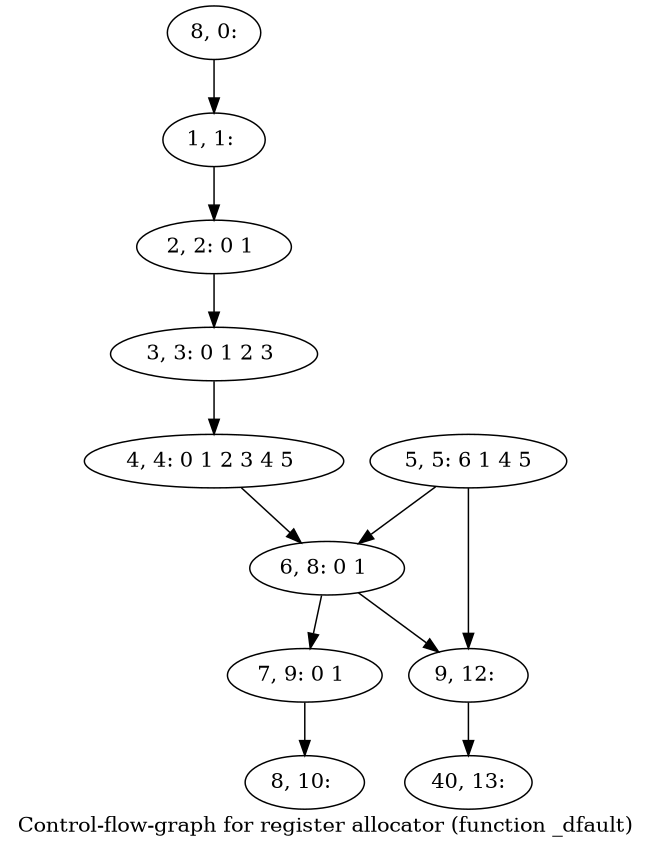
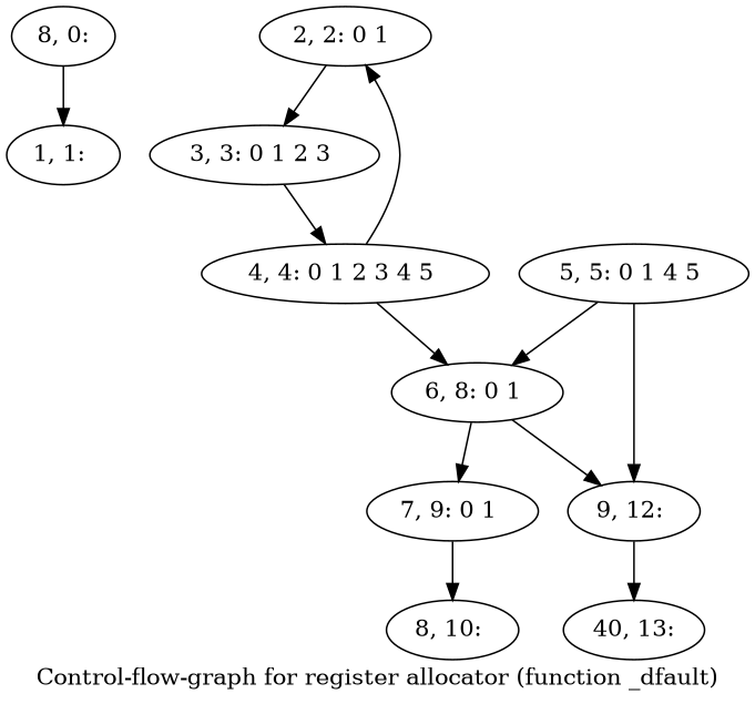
  digraph {
    label="Control-flow-graph for register allocator (function _dfault)"
    n1 [label="8, 0:"]
    n2 [label="1, 1: "]
    n3 [label="2, 2: 0 1 "]
    n4 [label="3, 3: 0 1 2 3 "]
    n5 [label="4, 4: 0 1 2 3 4 5 "]
    n6 [label="6, 8: 0 1 "]
-   n7 [label="5, 5: 6 1 4 5"]
+   n7 [label="5, 5: 0 1 4 5 "]
    n8 [label="9, 12: "]
    n9 [label="7, 9: 0 1 "]
    n10 [label="40, 13:"]
    n11 [label="8, 10: "]
    n1 -> n2
-   n2 -> n3
+   n5 -> n3
    n3 -> n4
    n4 -> n5
    n5 -> n6
    n6 -> n8
    n6 -> n9
    n7 -> n6
    n7 -> n8
    n8 -> n10
    n9 -> n11
  }
